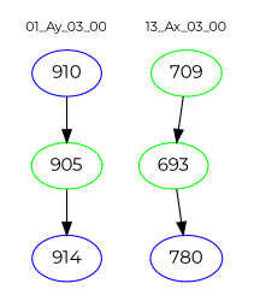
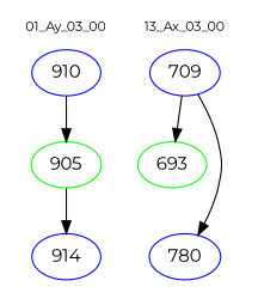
  digraph {
    fontname=Montserrat
    node [color=blue fontname=Montserrat]
    edge [color=black fontname=Montserrat]
    n1 [label=910]
    n2 [color=green label=905]
    n3 [label=914]
-   n4 [color=green label=709]
+   n4 [label=709]
    n5 [color=green label=693]
    n6 [label=780]
    subgraph cluster_1 {
      color=white
      fontsize=10
      label="01_Ay_03_00"
      n1
      n2
      n3
    }
    subgraph cluster_2 {
      color=white
      fontsize=10
      label="13_Ax_03_00"
      n4
      n5
      n6
    }
    n1 -> n2
    n2 -> n3
    n4 -> n5
-   n5 -> n6
+   n4 -> n6
  }
